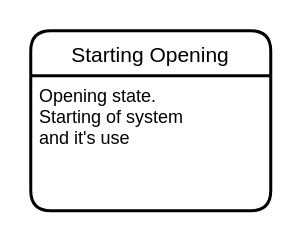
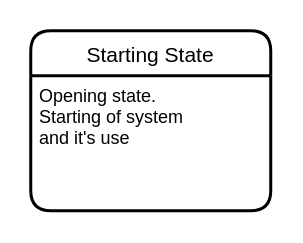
  <mxCell id="0" />
  <mxCell id="1" parent="0" />
- <mxCell id="2" value="Starting Opening" style="swimlane;childLayout=stackLayout;horizontal=1;startSize=30;horizontalStack=0;rounded=1;fontSize=14;fontStyle=0;strokeWidth=2;resizeParent=0;resizeLast=1;shadow=0;dashed=0;align=center;" vertex="1" parent="1"><mxGeometry x="20" y="20" width="160" height="120" as="geometry" /></mxCell>
+ <mxCell id="2" value="Starting State" style="swimlane;childLayout=stackLayout;horizontal=1;startSize=30;horizontalStack=0;rounded=1;fontSize=14;fontStyle=0;strokeWidth=2;resizeParent=0;resizeLast=1;shadow=0;dashed=0;align=center;" vertex="1" parent="1"><mxGeometry x="20" y="20" width="160" height="120" as="geometry" /></mxCell>
  <mxCell id="3" value="Opening state. &#10;Starting of system &#10;and it's use" style="align=left;strokeColor=none;fillColor=none;spacingLeft=4;fontSize=12;verticalAlign=top;resizable=0;rotatable=0;part=1;" vertex="1" parent="2"><mxGeometry y="30" width="160" height="90" as="geometry" /></mxCell>
